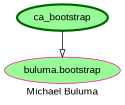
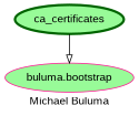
  digraph {
    label="Michael Buluma"
    fontname="Liberation Sans"
    node [fillcolor=palegreen style=filled fontname="Liberation Sans"]
-   ca_certificates [penwidth=3 color=darkgreen label=ca_bootstrap]
+   ca_certificates [penwidth=3 color=darkgreen]
    "buluma.bootstrap" [color=deeppink]
    ca_certificates -> "buluma.bootstrap" [arrowhead=onormal fontname="Liberation Sans"]
  }
